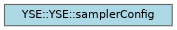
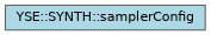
  digraph {
    rankdir=TB
-   n1 [color=grey40 fillcolor=lightblue fontname=Helvetica fontsize=10 height=0.2 label="YSE::YSE::samplerConfig" shape=box style=filled width=0.4]
+   n1 [color=grey40 fillcolor=lightblue fontname=Helvetica fontsize=10 height=0.2 label="YSE::SYNTH::samplerConfig" shape=box style=filled width=0.4]
  }
